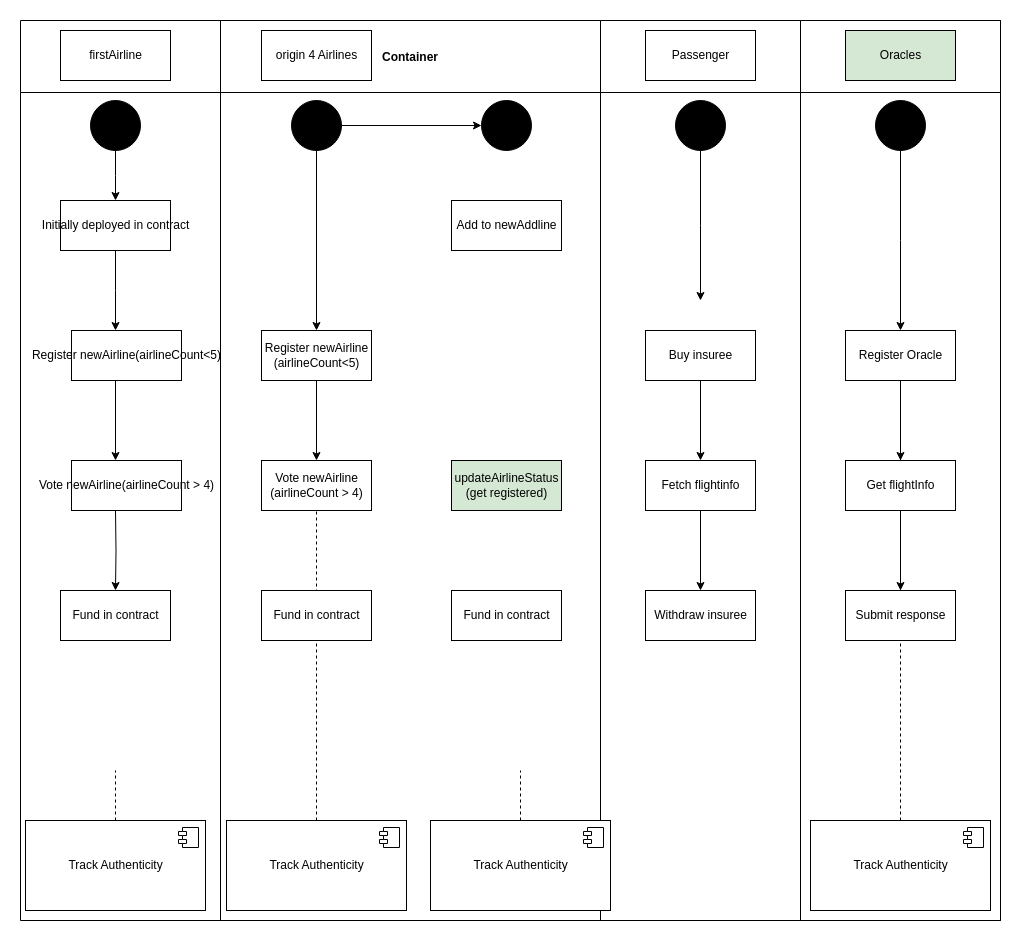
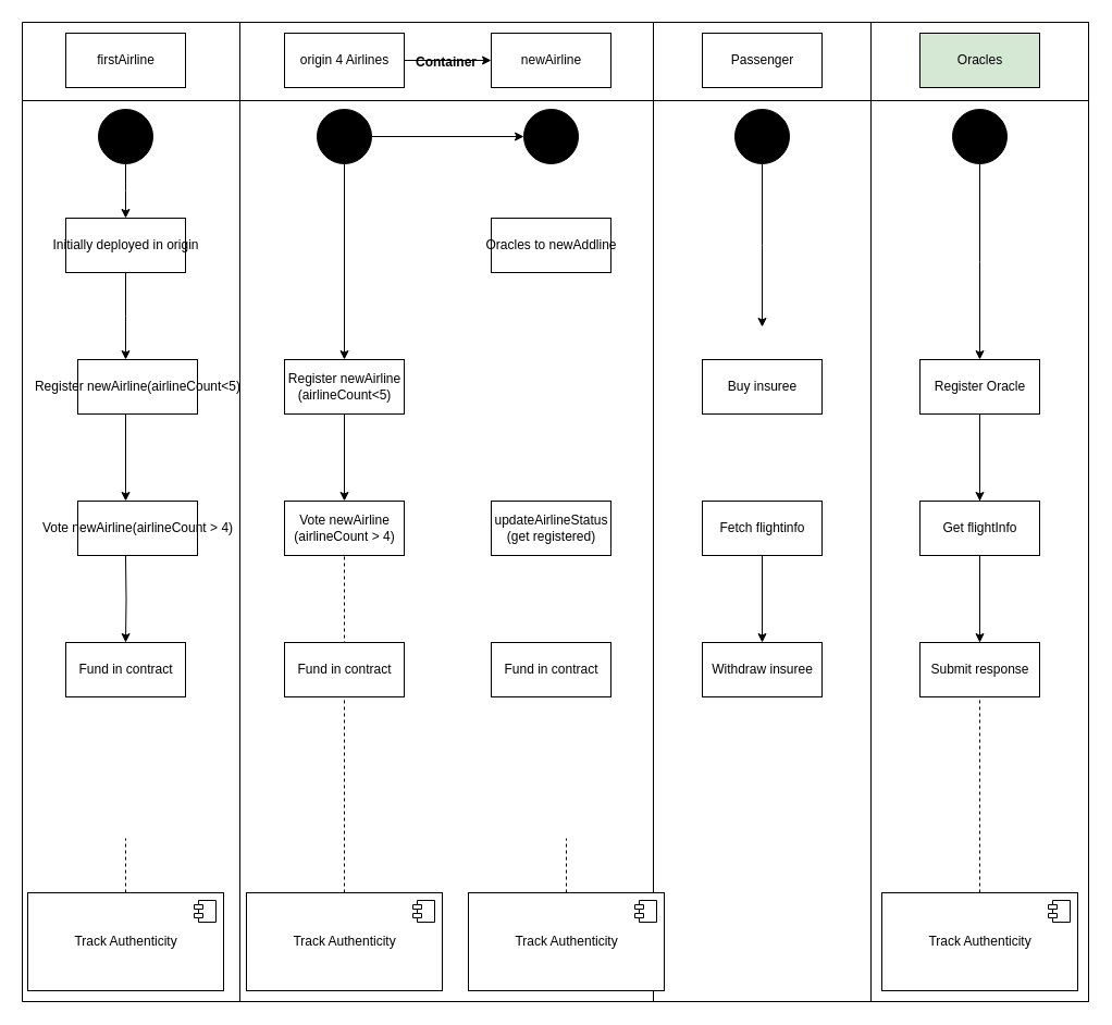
  <mxCell id="0" />
  <mxCell id="1" parent="0" />
  <mxCell id="2" value="Container" style="swimlane;startSize=72;" parent="1" vertex="1"><mxGeometry x="20" y="20" width="980" height="900" as="geometry" /></mxCell>
  <mxCell id="3" value="Container" style="swimlane;startSize=72;" parent="2" vertex="1"><mxGeometry x="200" width="380" height="900" as="geometry" /></mxCell>
  <mxCell id="4" value="Vote newAirline&lt;br&gt;(airlineCount &amp;gt; 4)" style="html=1;" parent="3" vertex="1"><mxGeometry x="41" y="440" width="110" height="50" as="geometry" /></mxCell>
- <mxCell id="5" value="updateAirlineStatus&lt;br&gt;(get registered)" style="html=1;fillColor=#d5e8d4;" vertex="1" parent="3"><mxGeometry x="231" y="440" width="110" height="50" as="geometry" /></mxCell>
+ <mxCell id="5" value="updateAirlineStatus&lt;br&gt;(get registered)" style="html=1;" vertex="1" parent="3"><mxGeometry x="231" y="440" width="110" height="50" as="geometry" /></mxCell>
  <mxCell id="6" value="Vote newAirline(airlineCount &amp;gt; 4)" style="html=1;" vertex="1" parent="3"><mxGeometry x="-149" y="440" width="110" height="50" as="geometry" /></mxCell>
  <mxCell id="7" value="" style="edgeStyle=orthogonalEdgeStyle;rounded=0;orthogonalLoop=1;jettySize=auto;html=1;" edge="1" parent="3" source="8" target="4"><mxGeometry relative="1" as="geometry" /></mxCell>
  <mxCell id="8" value="Register newAirline&lt;br&gt;(airlineCount&amp;lt;5)" style="html=1;" vertex="1" parent="3"><mxGeometry x="41" y="310" width="110" height="50" as="geometry" /></mxCell>
- <mxCell id="9" value="Add to newAddline" style="html=1;" vertex="1" parent="3"><mxGeometry x="231" y="180" width="110" height="50" as="geometry" /></mxCell>
+ <mxCell id="9" value="Oracles to newAddline" style="html=1;" vertex="1" parent="3"><mxGeometry x="231" y="180" width="110" height="50" as="geometry" /></mxCell>
  <mxCell id="10" value="Register newAirline(airlineCount&amp;lt;5)" style="html=1;" vertex="1" parent="3"><mxGeometry x="-149" y="310" width="110" height="50" as="geometry" /></mxCell>
  <mxCell id="11" value="Track Authenticity" style="html=1;dropTarget=0;" parent="3" vertex="1"><mxGeometry x="6" y="800" width="180" height="90" as="geometry" /></mxCell>
  <mxCell id="12" value="" style="shape=component;jettyWidth=8;jettyHeight=4;" parent="11" vertex="1"><mxGeometry x="1" width="20" height="20" relative="1" as="geometry"><mxPoint x="-27" y="7" as="offset" /></mxGeometry></mxCell>
  <mxCell id="13" value="" style="endArrow=none;dashed=1;html=1;entryX=0.5;entryY=1;entryDx=0;entryDy=0;exitX=0.5;exitY=0;exitDx=0;exitDy=0;" parent="3" source="11" target="4" edge="1"><mxGeometry width="50" height="50" relative="1" as="geometry"><mxPoint x="89" y="790" as="sourcePoint" /><mxPoint x="-56" y="760" as="targetPoint" /></mxGeometry></mxCell>
  <mxCell id="14" value="" style="edgeStyle=orthogonalEdgeStyle;rounded=0;orthogonalLoop=1;jettySize=auto;html=1;" edge="1" parent="3" source="16" target="17"><mxGeometry relative="1" as="geometry" /></mxCell>
  <mxCell id="15" value="" style="edgeStyle=orthogonalEdgeStyle;rounded=0;orthogonalLoop=1;jettySize=auto;html=1;" edge="1" parent="3" source="16" target="8"><mxGeometry relative="1" as="geometry"><mxPoint x="96" y="210" as="targetPoint" /></mxGeometry></mxCell>
  <mxCell id="16" value="" style="shape=mxgraph.bpmn.shape;html=1;verticalLabelPosition=bottom;labelBackgroundColor=#ffffff;verticalAlign=top;align=center;perimeter=ellipsePerimeter;outlineConnect=0;outline=standard;symbol=general;fillColor=#000000;" parent="3" vertex="1"><mxGeometry x="71" y="80" width="50" height="50" as="geometry" /></mxCell>
  <mxCell id="17" value="" style="shape=mxgraph.bpmn.shape;html=1;verticalLabelPosition=bottom;labelBackgroundColor=#ffffff;verticalAlign=top;align=center;perimeter=ellipsePerimeter;outlineConnect=0;outline=standard;symbol=general;fillColor=#000000;" vertex="1" parent="3"><mxGeometry x="261" y="80" width="50" height="50" as="geometry" /></mxCell>
+ <mxCell id="18" value="" style="edgeStyle=orthogonalEdgeStyle;rounded=0;orthogonalLoop=1;jettySize=auto;html=1;" edge="1" parent="3" source="19" target="20"><mxGeometry relative="1" as="geometry" /></mxCell>
  <mxCell id="19" value="origin 4 Airlines" style="html=1;" parent="3" vertex="1"><mxGeometry x="41" y="10" width="110" height="50" as="geometry" /></mxCell>
+ <mxCell id="20" value="newAirline" style="html=1;" vertex="1" parent="3"><mxGeometry x="231" y="10" width="110" height="50" as="geometry" /></mxCell>
  <mxCell id="21" value="Fund in contract" style="html=1;" vertex="1" parent="3"><mxGeometry x="41" y="570" width="110" height="50" as="geometry" /></mxCell>
  <mxCell id="22" value="Fund in contract" style="html=1;" vertex="1" parent="3"><mxGeometry x="231" y="570" width="110" height="50" as="geometry" /></mxCell>
  <mxCell id="23" value="Track Authenticity" style="html=1;dropTarget=0;" parent="2" vertex="1"><mxGeometry x="5" y="800" width="180" height="90" as="geometry" /></mxCell>
  <mxCell id="24" value="" style="shape=component;jettyWidth=8;jettyHeight=4;" parent="23" vertex="1"><mxGeometry x="1" width="20" height="20" relative="1" as="geometry"><mxPoint x="-27" y="7" as="offset" /></mxGeometry></mxCell>
  <mxCell id="25" value="" style="swimlane;startSize=72;" parent="2" vertex="1"><mxGeometry x="580" width="400" height="900" as="geometry" /></mxCell>
  <mxCell id="26" value="Container" style="swimlane;startSize=72;" parent="25" vertex="1"><mxGeometry x="200" width="200" height="900" as="geometry" /></mxCell>
  <mxCell id="27" value="Oracles" style="html=1;fillColor=#d5e8d4;" parent="26" vertex="1"><mxGeometry x="45" y="10" width="110" height="50" as="geometry" /></mxCell>
  <mxCell id="28" value="Track Authenticity" style="html=1;dropTarget=0;" parent="26" vertex="1"><mxGeometry x="10" y="800" width="180" height="90" as="geometry" /></mxCell>
  <mxCell id="29" value="" style="shape=component;jettyWidth=8;jettyHeight=4;" parent="28" vertex="1"><mxGeometry x="1" width="20" height="20" relative="1" as="geometry"><mxPoint x="-27" y="7" as="offset" /></mxGeometry></mxCell>
  <mxCell id="30" value="" style="edgeStyle=orthogonalEdgeStyle;rounded=0;orthogonalLoop=1;jettySize=auto;html=1;entryX=0.5;entryY=0;entryDx=0;entryDy=0;" parent="26" source="31" edge="1"><mxGeometry relative="1" as="geometry"><mxPoint x="100" y="310" as="targetPoint" /></mxGeometry></mxCell>
  <mxCell id="31" value="" style="shape=mxgraph.bpmn.shape;html=1;verticalLabelPosition=bottom;labelBackgroundColor=#ffffff;verticalAlign=top;align=center;perimeter=ellipsePerimeter;outlineConnect=0;outline=standard;symbol=general;fillColor=#000000;" parent="26" vertex="1"><mxGeometry x="75" y="80" width="50" height="50" as="geometry" /></mxCell>
  <mxCell id="32" value="" style="endArrow=none;dashed=1;html=1;entryX=0.5;entryY=1;entryDx=0;entryDy=0;exitX=0.5;exitY=0;exitDx=0;exitDy=0;" parent="26" source="28" edge="1"><mxGeometry width="50" height="50" relative="1" as="geometry"><mxPoint x="-290" y="820" as="sourcePoint" /><mxPoint x="100" y="360" as="targetPoint" /></mxGeometry></mxCell>
  <mxCell id="33" value="" style="edgeStyle=orthogonalEdgeStyle;rounded=0;orthogonalLoop=1;jettySize=auto;html=1;" edge="1" parent="26" source="34" target="36"><mxGeometry relative="1" as="geometry" /></mxCell>
  <mxCell id="34" value="Register Oracle" style="html=1;" vertex="1" parent="26"><mxGeometry x="45" y="310" width="110" height="50" as="geometry" /></mxCell>
  <mxCell id="35" value="" style="edgeStyle=orthogonalEdgeStyle;rounded=0;orthogonalLoop=1;jettySize=auto;html=1;" edge="1" parent="26" source="36" target="37"><mxGeometry relative="1" as="geometry" /></mxCell>
  <mxCell id="36" value="Get flightInfo" style="html=1;" vertex="1" parent="26"><mxGeometry x="45" y="440" width="110" height="50" as="geometry" /></mxCell>
  <mxCell id="37" value="Submit response" style="html=1;" vertex="1" parent="26"><mxGeometry x="45" y="570" width="110" height="50" as="geometry" /></mxCell>
  <mxCell id="38" value="Passenger" style="html=1;" parent="25" vertex="1"><mxGeometry x="45" y="10" width="110" height="50" as="geometry" /></mxCell>
- <mxCell id="39" value="" style="edgeStyle=orthogonalEdgeStyle;rounded=0;orthogonalLoop=1;jettySize=auto;html=1;" edge="1" parent="25" source="40" target="42"><mxGeometry relative="1" as="geometry" /></mxCell>
  <mxCell id="40" value="Buy insuree" style="html=1;" vertex="1" parent="25"><mxGeometry x="45" y="310" width="110" height="50" as="geometry" /></mxCell>
  <mxCell id="41" value="" style="edgeStyle=orthogonalEdgeStyle;rounded=0;orthogonalLoop=1;jettySize=auto;html=1;" edge="1" parent="25" source="42" target="43"><mxGeometry relative="1" as="geometry" /></mxCell>
  <mxCell id="42" value="Fetch flightinfo" style="html=1;" vertex="1" parent="25"><mxGeometry x="45" y="440" width="110" height="50" as="geometry" /></mxCell>
  <mxCell id="43" value="Withdraw insuree" style="html=1;" vertex="1" parent="25"><mxGeometry x="45" y="570" width="110" height="50" as="geometry" /></mxCell>
  <mxCell id="44" value="" style="shape=mxgraph.bpmn.shape;html=1;verticalLabelPosition=bottom;labelBackgroundColor=#ffffff;verticalAlign=top;align=center;perimeter=ellipsePerimeter;outlineConnect=0;outline=standard;symbol=general;fillColor=#000000;" parent="25" vertex="1"><mxGeometry x="75" y="80" width="50" height="50" as="geometry" /></mxCell>
  <mxCell id="45" value="" style="edgeStyle=orthogonalEdgeStyle;rounded=0;orthogonalLoop=1;jettySize=auto;html=1;" parent="25" source="44" edge="1"><mxGeometry relative="1" as="geometry"><mxPoint x="100" y="280" as="targetPoint" /></mxGeometry></mxCell>
  <mxCell id="46" value="firstAirline" style="html=1;" parent="1" vertex="1"><mxGeometry x="60" y="30" width="110" height="50" as="geometry" /></mxCell>
  <mxCell id="47" value="" style="edgeStyle=orthogonalEdgeStyle;rounded=0;orthogonalLoop=1;jettySize=auto;html=1;" parent="1" source="48" edge="1"><mxGeometry relative="1" as="geometry"><mxPoint x="115" y="330" as="targetPoint" /></mxGeometry></mxCell>
- <mxCell id="48" value="Initially deployed in contract" style="html=1;" parent="1" vertex="1"><mxGeometry x="60" y="200" width="110" height="50" as="geometry" /></mxCell>
+ <mxCell id="48" value="Initially deployed in origin" style="html=1;" parent="1" vertex="1"><mxGeometry x="60" y="200" width="110" height="50" as="geometry" /></mxCell>
  <mxCell id="49" value="" style="edgeStyle=orthogonalEdgeStyle;rounded=0;orthogonalLoop=1;jettySize=auto;html=1;" parent="1" edge="1"><mxGeometry relative="1" as="geometry"><mxPoint x="115" y="380" as="sourcePoint" /><mxPoint x="115" y="460" as="targetPoint" /></mxGeometry></mxCell>
  <mxCell id="50" value="" style="edgeStyle=orthogonalEdgeStyle;rounded=0;orthogonalLoop=1;jettySize=auto;html=1;" parent="1" target="51" edge="1"><mxGeometry relative="1" as="geometry"><mxPoint x="115" y="510" as="sourcePoint" /></mxGeometry></mxCell>
  <mxCell id="51" value="Fund in contract" style="html=1;" parent="1" vertex="1"><mxGeometry x="60" y="590" width="110" height="50" as="geometry" /></mxCell>
  <mxCell id="52" style="edgeStyle=orthogonalEdgeStyle;rounded=0;orthogonalLoop=1;jettySize=auto;html=1;" parent="1" source="53" edge="1"><mxGeometry relative="1" as="geometry"><mxPoint x="115" y="200" as="targetPoint" /></mxGeometry></mxCell>
  <mxCell id="53" value="" style="shape=mxgraph.bpmn.shape;html=1;verticalLabelPosition=bottom;labelBackgroundColor=#ffffff;verticalAlign=top;align=center;perimeter=ellipsePerimeter;outlineConnect=0;outline=standard;symbol=general;fillColor=#000000;" parent="1" vertex="1"><mxGeometry x="90" y="100" width="50" height="50" as="geometry" /></mxCell>
  <mxCell id="54" value="Track Authenticity" style="html=1;dropTarget=0;" parent="1" vertex="1"><mxGeometry x="430" y="820" width="180" height="90" as="geometry" /></mxCell>
  <mxCell id="55" value="" style="shape=component;jettyWidth=8;jettyHeight=4;" parent="54" vertex="1"><mxGeometry x="1" width="20" height="20" relative="1" as="geometry"><mxPoint x="-27" y="7" as="offset" /></mxGeometry></mxCell>
  <mxCell id="56" value="" style="endArrow=none;dashed=1;html=1;exitX=0.5;exitY=0;exitDx=0;exitDy=0;" parent="1" source="23" edge="1"><mxGeometry width="50" height="50" relative="1" as="geometry"><mxPoint x="590" y="490" as="sourcePoint" /><mxPoint x="115" y="770" as="targetPoint" /></mxGeometry></mxCell>
  <mxCell id="57" value="" style="endArrow=none;dashed=1;html=1;entryX=0.5;entryY=1;entryDx=0;entryDy=0;exitX=0.5;exitY=0;exitDx=0;exitDy=0;" parent="1" source="54" edge="1"><mxGeometry width="50" height="50" relative="1" as="geometry"><mxPoint x="320" y="830" as="sourcePoint" /><mxPoint x="520" y="770" as="targetPoint" /></mxGeometry></mxCell>
